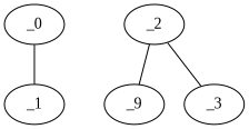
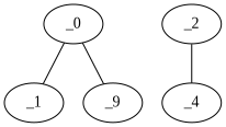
  graph {
    fontname="Liberation Serif"
    node [fontname="Liberation Serif"]
    edge [fontname="Liberation Serif"]
    _0 [x=0.839872 y=2.74893]
    _1 [x=0.761609 y=0.841489]
    n3 [label=_9 x=2.1 y=2.78]
    _2 [x=0.617485 y=1.78796]
-   _3 [x=1.63697 y=1.64567]
+   _3 [x=1.63697 y=1.64567 label=_4]
    _0 -- _1
-   _2 -- n3
+   _0 -- n3
    _2 -- _3
  }
